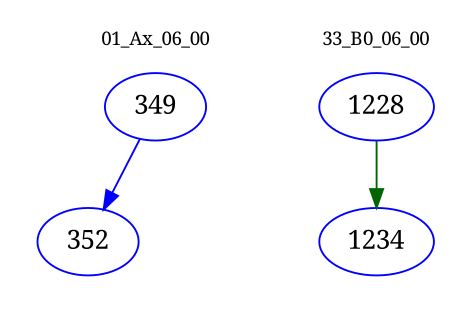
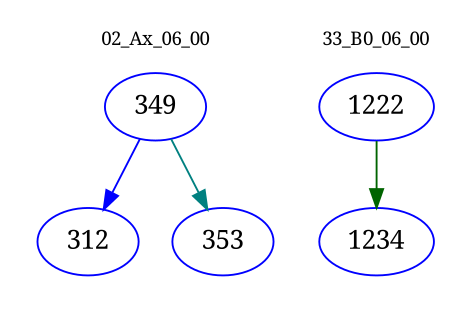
  digraph {
    fontname="Noto Serif"
    node [color=blue fontname="Noto Serif"]
    edge [fontname="Noto Serif"]
    n1 [label=349]
-   n2 [label=352]
-   n4 [label=1228]
+   n2 [label=312]
+   n3 [label=353]
+   n4 [label=1222]
    n5 [label=1234]
    subgraph cluster_1 {
      color=white
      fontsize=10
-     label="01_Ax_06_00"
+     label="02_Ax_06_00"
      n1
      n2
+     n3
    }
    subgraph cluster_2 {
      color=white
      fontsize=10
      label="33_B0_06_00"
      n4
      n5
    }
    n1 -> n2 [color=blue]
+   n1 -> n3 [color=teal]
    n4 -> n5 [color=darkgreen]
  }
